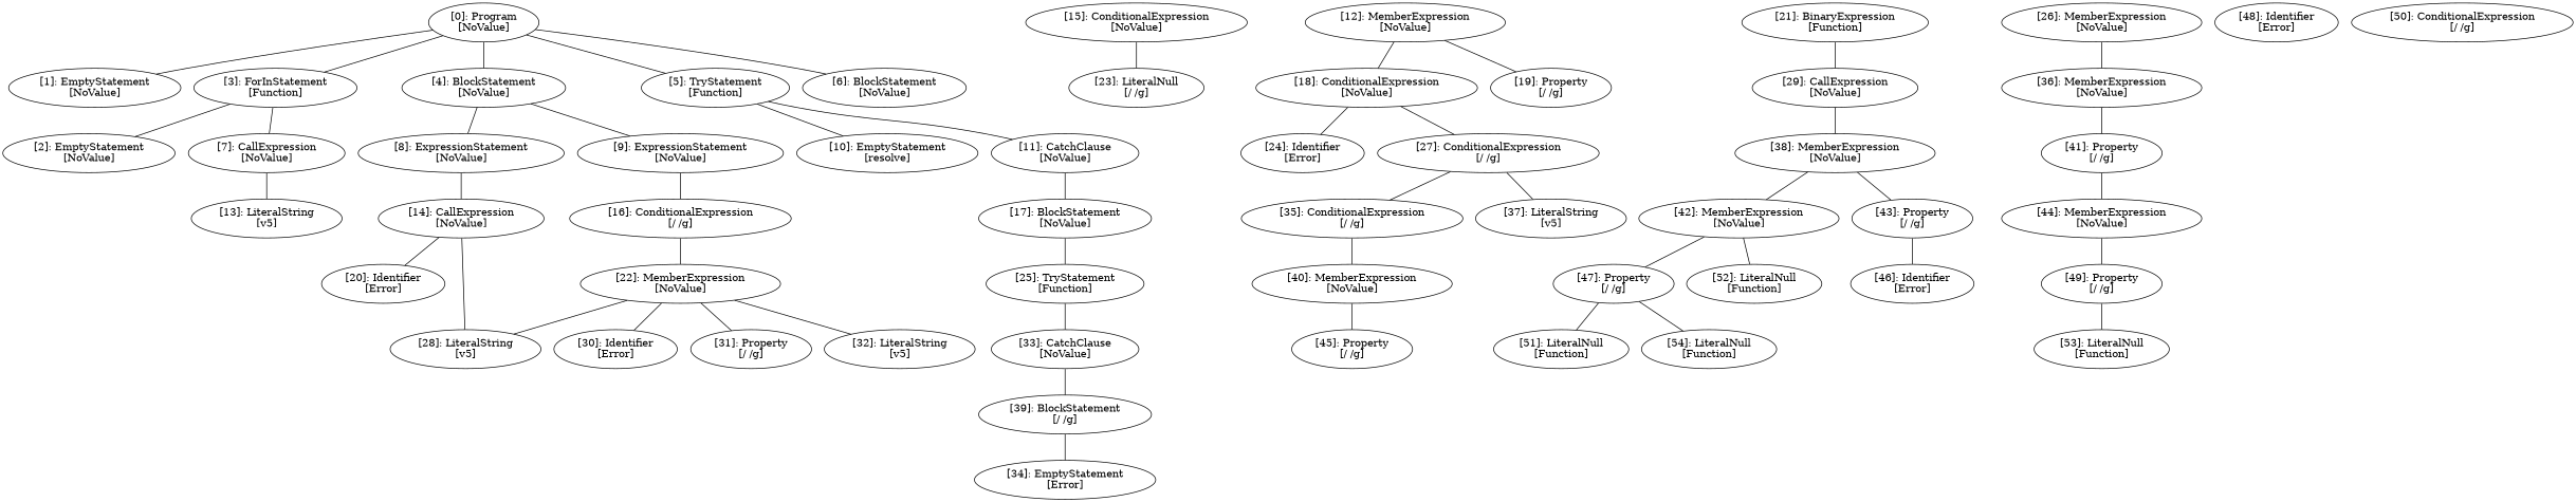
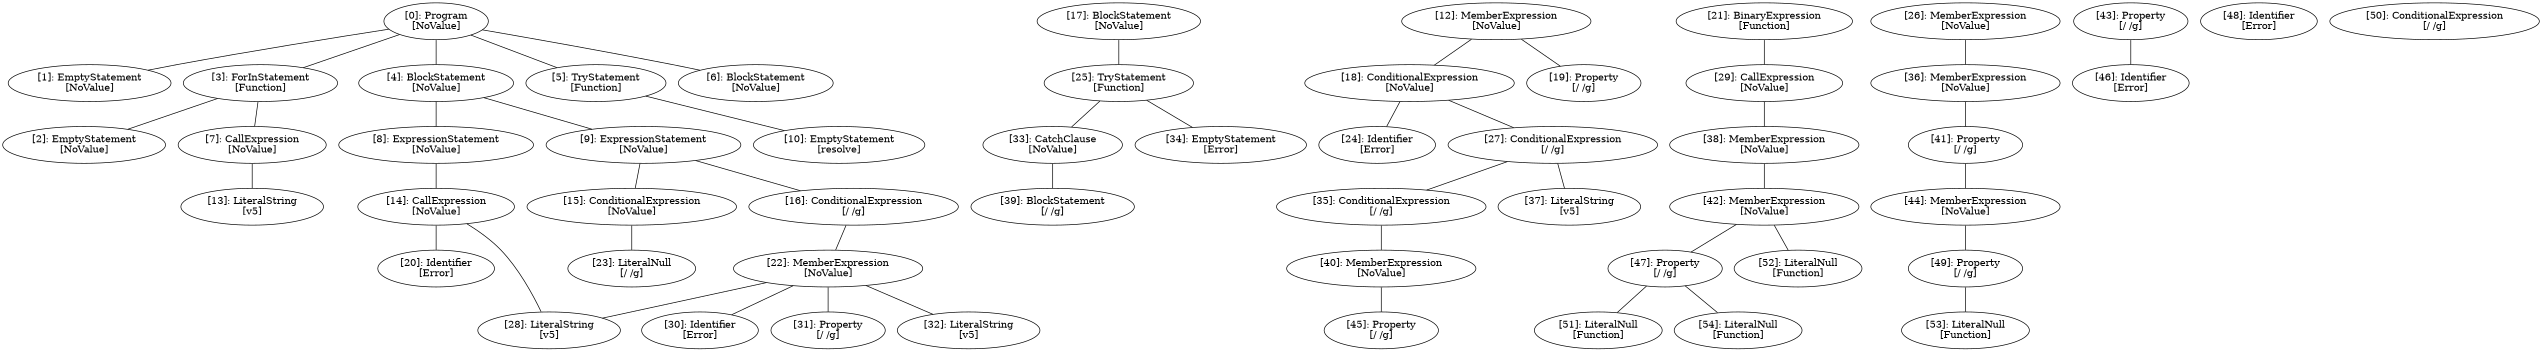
  graph {
    n1 [label="[0]: Program\n[NoValue]"]
    n2 [label="[1]: EmptyStatement\n[NoValue]"]
    n3 [label="[3]: ForInStatement\n[Function]"]
    n4 [label="[4]: BlockStatement\n[NoValue]"]
    n5 [label="[5]: TryStatement\n[Function]"]
    n6 [label="[6]: BlockStatement\n[NoValue]"]
    n7 [label="[2]: EmptyStatement\n[NoValue]"]
    n8 [label="[7]: CallExpression\n[NoValue]"]
    n9 [label="[8]: ExpressionStatement\n[NoValue]"]
    n10 [label="[9]: ExpressionStatement\n[NoValue]"]
    n11 [label="[10]: EmptyStatement\n[resolve]"]
-   n12 [label="[11]: CatchClause\n[NoValue]"]
    n13 [label="[13]: LiteralString\n[v5]"]
    n14 [label="[14]: CallExpression\n[NoValue]"]
    n15 [label="[15]: ConditionalExpression\n[NoValue]"]
    n16 [label="[16]: ConditionalExpression\n[/ /g]"]
    n17 [label="[17]: BlockStatement\n[NoValue]"]
    n18 [label="[12]: MemberExpression\n[NoValue]"]
    n19 [label="[18]: ConditionalExpression\n[NoValue]"]
    n20 [label="[19]: Property\n[/ /g]"]
    n21 [label="[20]: Identifier\n[Error]"]
    n22 [label="[28]: LiteralString\n[v5]"]
    n23 [label="[23]: LiteralNull\n[/ /g]"]
    n24 [label="[22]: MemberExpression\n[NoValue]"]
    n25 [label="[25]: TryStatement\n[Function]"]
    n26 [label="[24]: Identifier\n[Error]"]
    n27 [label="[27]: ConditionalExpression\n[/ /g]"]
    n28 [label="[21]: BinaryExpression\n[Function]"]
    n29 [label="[29]: CallExpression\n[NoValue]"]
    n30 [label="[30]: Identifier\n[Error]"]
    n31 [label="[31]: Property\n[/ /g]"]
    n32 [label="[32]: LiteralString\n[v5]"]
    n33 [label="[33]: CatchClause\n[NoValue]"]
    n34 [label="[34]: EmptyStatement\n[Error]"]
    n35 [label="[35]: ConditionalExpression\n[/ /g]"]
    n36 [label="[37]: LiteralString\n[v5]"]
    n37 [label="[26]: MemberExpression\n[NoValue]"]
    n38 [label="[36]: MemberExpression\n[NoValue]"]
    n39 [label="[38]: MemberExpression\n[NoValue]"]
    n40 [label="[39]: BlockStatement\n[/ /g]"]
    n41 [label="[41]: Property\n[/ /g]"]
    n42 [label="[40]: MemberExpression\n[NoValue]"]
    n43 [label="[42]: MemberExpression\n[NoValue]"]
    n44 [label="[43]: Property\n[/ /g]"]
    n45 [label="[45]: Property\n[/ /g]"]
    n46 [label="[44]: MemberExpression\n[NoValue]"]
    n47 [label="[47]: Property\n[/ /g]"]
    n48 [label="[52]: LiteralNull\n[Function]"]
    n49 [label="[46]: Identifier\n[Error]"]
    n50 [label="[49]: Property\n[/ /g]"]
    n51 [label="[51]: LiteralNull\n[Function]"]
    n52 [label="[54]: LiteralNull\n[Function]"]
    n53 [label="[53]: LiteralNull\n[Function]"]
    n54 [label="[48]: Identifier\n[Error]"]
    n55 [label="[50]: ConditionalExpression\n[/ /g]"]
    n1 -- n2
    n1 -- n3
    n1 -- n4
    n1 -- n5
    n1 -- n6
    n3 -- n7
    n3 -- n8
    n4 -- n9
    n4 -- n10
    n5 -- n11
-   n5 -- n12
    n8 -- n13
    n9 -- n14
+   n10 -- n15
    n10 -- n16
-   n12 -- n17
    n14 -- n21
    n14 -- n22
    n15 -- n23
    n16 -- n24
    n17 -- n25
    n18 -- n19
    n18 -- n20
    n19 -- n26
    n19 -- n27
    n24 -- n22
    n24 -- n30
    n24 -- n31
    n24 -- n32
    n25 -- n33
-   n40 -- n34
+   n25 -- n34
    n27 -- n35
    n27 -- n36
    n28 -- n29
    n29 -- n39
    n33 -- n40
    n35 -- n42
    n37 -- n38
    n38 -- n41
    n39 -- n43
-   n39 -- n44
    n41 -- n46
    n42 -- n45
    n43 -- n47
    n43 -- n48
    n44 -- n49
    n46 -- n50
    n47 -- n51
    n47 -- n52
    n50 -- n53
  }
